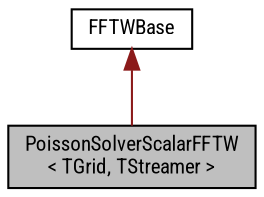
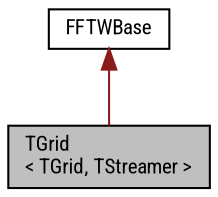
  digraph {
    fontname="Roboto Condensed"
    node [color=black fontname="Roboto Condensed" fontsize=10 shape=record style=filled]
-   n1 [fillcolor=grey75 fontcolor=black height=0.2 label="PoissonSolverScalarFFTW\l\< TGrid, TStreamer \>" width=0.4]
+   n1 [fillcolor=grey75 fontcolor=black height=0.2 label="TGrid\l\< TGrid, TStreamer \>" width=0.4]
    n2 [fillcolor=white height=0.2 label=FFTWBase width=0.4]
    n2 -> n1 [color=firebrick4 dir=back fontname="Roboto Condensed" fontsize=10 labelfontname=Helvetica labelfontsize=10 style=solid]
  }
